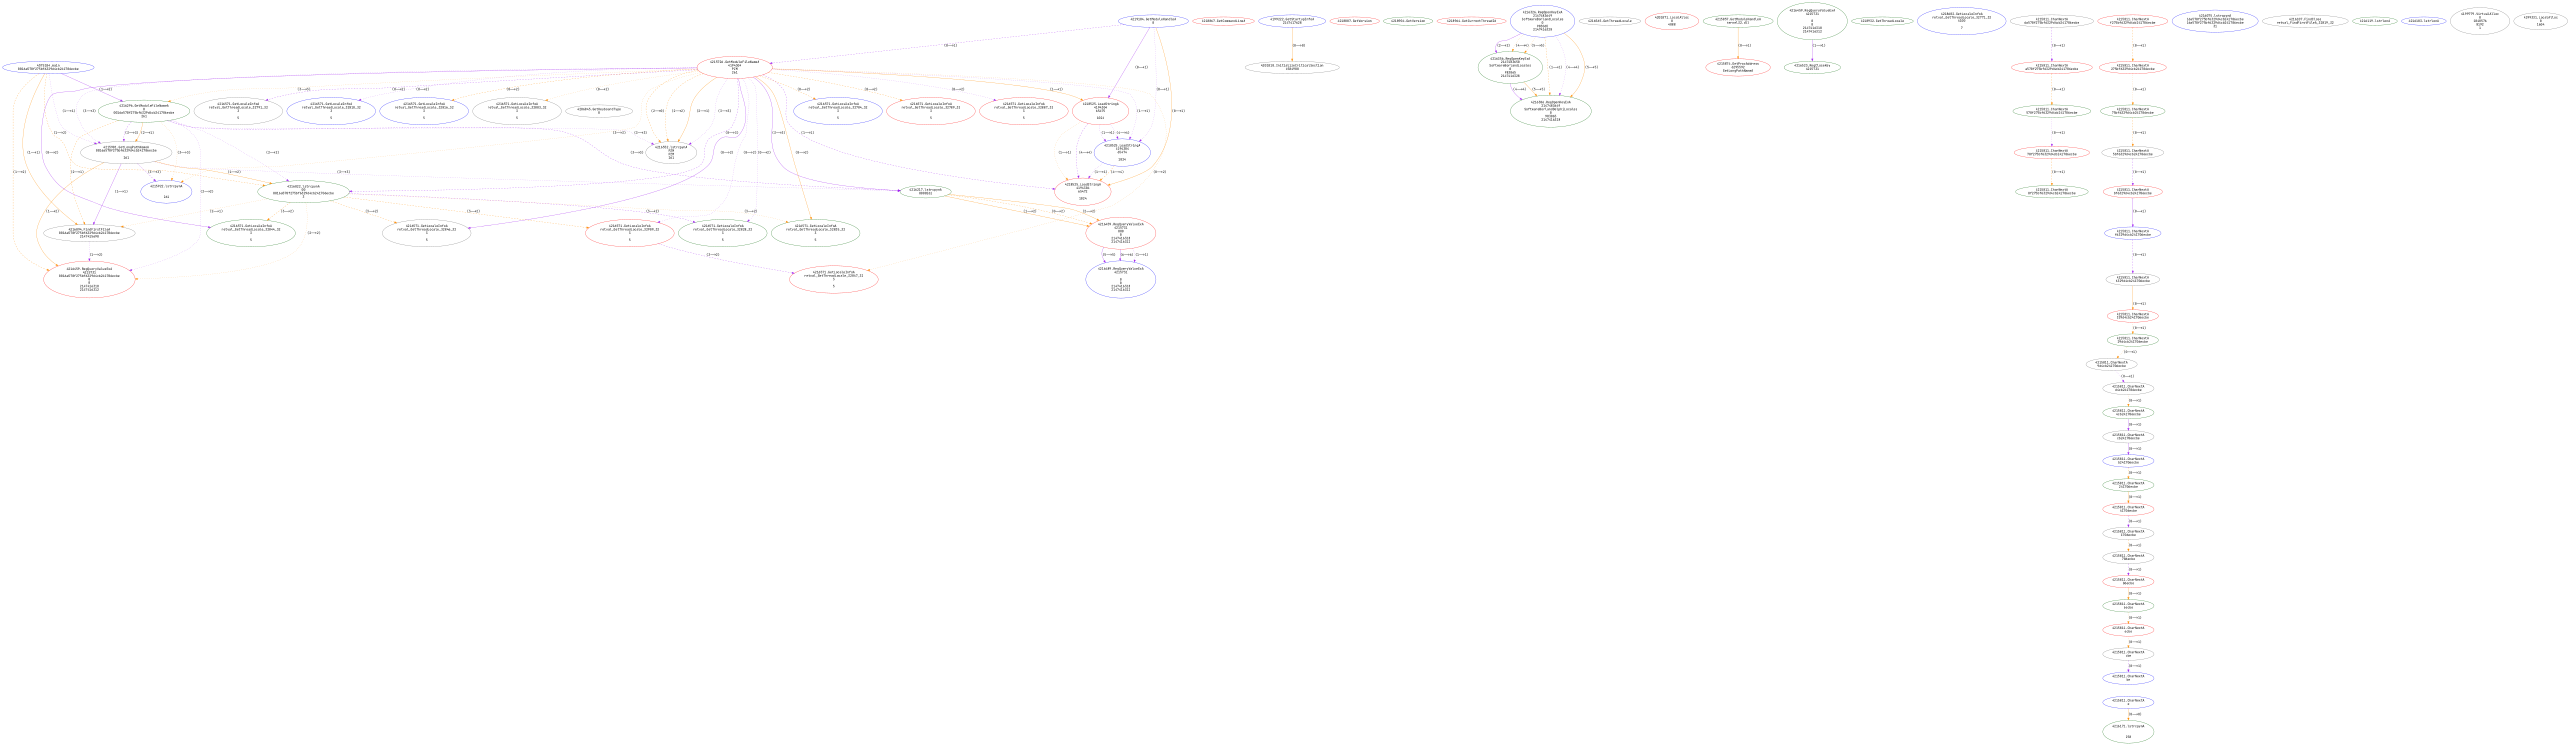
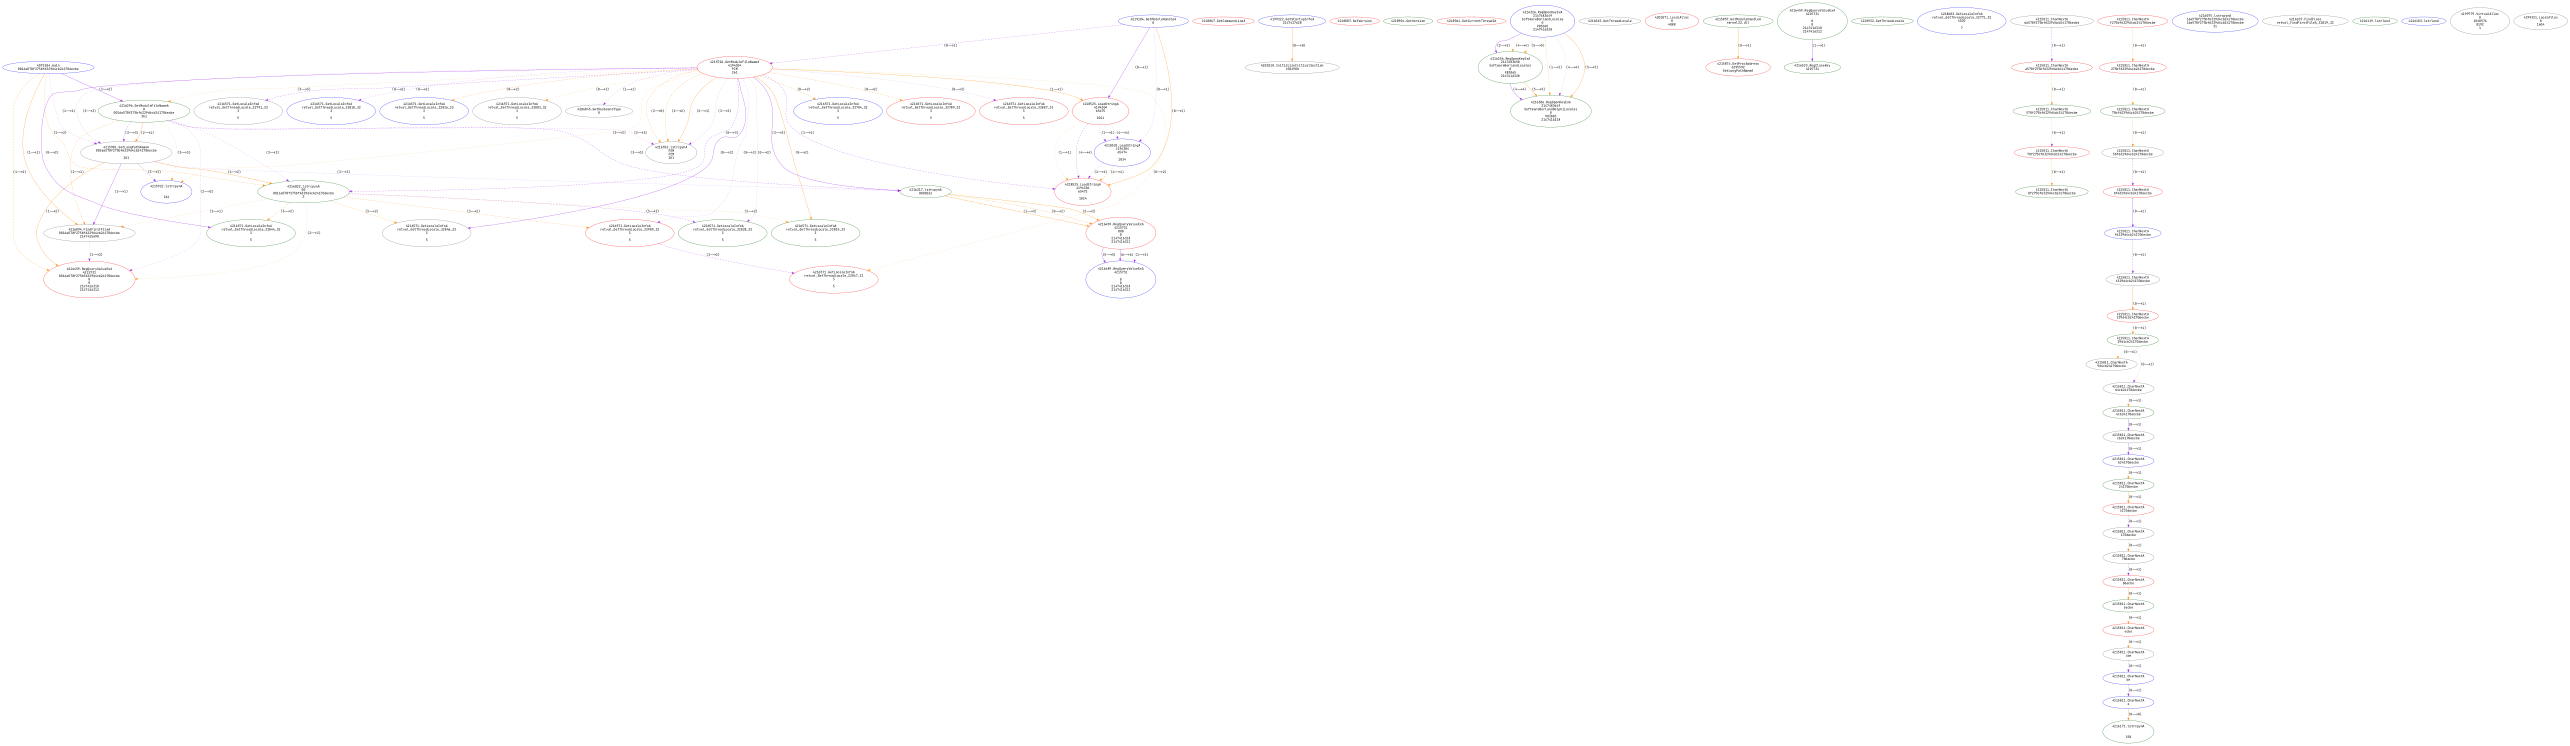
  digraph {
    fontname="JetBrains Mono"
    node [color=red fontname="JetBrains Mono"]
    edge [color=darkorange fontname="JetBrains Mono" style=dotted]
    n1 [color=blue label="4575104.main\n0016a570f275bf6329d4cb241706ecbe"]
    n2 [color=darkgreen label="4216296.GetModuleFileNameA\n0\n0016a570f275bf6329d4cb241706ecbe\n261"]
    n3 [color=gray40 label="4215901.GetLongPathNameA\n0016a570f275bf6329d4cb241706ecbe\n\n261"]
    n4 [color=darkgreen label="4216022.lstrcpynA\n00\n0016a570f275bf6329d4cb241706ecbe\n3"]
    n5 [color=gray40 label="4216094.FindFirstFileA\n0016a570f275bf6329d4cb241706ecbe\n2147415690"]
    n6 [label="4216459.RegQueryValueExA\n4215731\n0016a570f275bf6329d4cb241706ecbe\n0\n0\n2147416318\n2147416312"]
    n7 [color=gray40 label="4216552.lstrcpynA\nPZM\nPZM\n261"]
    n8 [color=blue label="4215922.lstrcpynA\n\n\n261"]
    n9 [color=darkgreen label="4216217.lstrcpynA\n0000261"]
    n10 [color=darkgreen label="4216571.GetLocaleInfoA\nretval_GetThreadLocale_32844_32\n3\n\n5"]
    n11 [label="4216571.GetLocaleInfoA\nretval_GetThreadLocale_32909_32\n3\n\n5"]
    n12 [color=gray40 label="4216571.GetLocaleInfoA\nretval_GetThreadLocale_32846_32\n3\n\n5"]
    n13 [color=darkgreen label="4216571.GetLocaleInfoA\nretval_GetThreadLocale_32828_32\n3\n\n5"]
    n14 [color=darkgreen label="4216571.GetLocaleInfoA\nretval_GetThreadLocale_32835_32\n3\n\n5"]
    n15 [color=blue label="4219184.GetModuleHandleA\n0"]
    n16 [label="4215726.GetModuleFileNameA\n4194304\nPZM\n261"]
    n17 [label="4218525.LoadStringA\n4194304\n65475\n\n1024"]
    n18 [color=blue label="4218525.LoadStringA\n4194304\n65474\n\n1024"]
    n19 [label="4218525.LoadStringA\n4194304\n65472\n\n1024"]
    n20 [color=blue label="4216571.GetLocaleInfoA\nretval_GetThreadLocale_32784_32\n3\n\n5"]
    n21 [label="4216571.GetLocaleInfoA\nretval_GetThreadLocale_32789_32\n3\n\n5"]
    n22 [label="4216571.GetLocaleInfoA\nretval_GetThreadLocale_32887_32\n3\n\n5"]
    n23 [label="4216571.GetLocaleInfoA\nretval_GetThreadLocale_32847_32\n3\n\n5"]
    n24 [color=gray40 label="4216571.GetLocaleInfoA\nretval_GetThreadLocale_32791_32\n3\n\n5"]
    n25 [color=blue label="4216571.GetLocaleInfoA\nretval_GetThreadLocale_32810_32\n3\n\n5"]
    n26 [color=blue label="4216571.GetLocaleInfoA\nretval_GetThreadLocale_32816_32\n3\n\n5"]
    n27 [color=gray40 label="4216571.GetLocaleInfoA\nretval_GetThreadLocale_32803_32\n3\n\n5"]
    n28 [color=gray40 label="4206845.GetKeyboardType\n0"]
    n29 [label="4218867.GetCommandLineA\n"]
    n30 [color=blue label="4199222.GetStartupInfoA\n2147417628"]
    n31 [color=gray40 label="4201010.InitializeCriticalSection\n4584908"]
    n32 [label="4218887.GetVersion\n"]
    n33 [color=darkgreen label="4218904.GetVersion\n"]
    n34 [label="4218964.GetCurrentThreadId\n"]
    n35 [label="4216459.RegQueryValueExA\n4215731\n000\n0\n2147416318\n2147416312"]
    n36 [color=blue label="4216326.RegOpenKeyExA\n2147483649\nSoftware\Borland\Locales\n0\n983065\n2147416328"]
    n37 [color=darkgreen label="4216356.RegOpenKeyExA\n2147483650\nSoftware\Borland\Locales\n0\n983065\n2147416328"]
    n38 [color=darkgreen label="4216386.RegOpenKeyExA\n2147483649\nSoftware\Borland\Delphi\Locales\n0\n983065\n2147416328"]
    n39 [color=gray40 label="4216565.GetThreadLocale\n"]
    n40 [label="4201071.LocalAlloc\n0\n4088"]
    n41 [color=darkgreen label="4215857.GetModuleHandleA\nkernel32.dll"]
    n42 [label="4215874.GetProcAddress\n6295592\nGetLongPathNameA"]
    n43 [color=darkgreen label="4216459.RegQueryValueExA\n4215731\n\n0\n0\n2147416318\n2147416312"]
    n44 [color=darkgreen label="4216523.RegCloseKey\n4215731"]
    n45 [color=darkgreen label="4218932.GetThreadLocale\n"]
    n46 [color=blue label="4218602.GetLocaleInfoA\nretval_GetThreadLocale_32771_32\n4100\n\n7"]
    n47 [color=gray40 label="4215811.CharNextA\n6a570f275bf6329d4cb241706ecbe"]
    n48 [label="4215811.CharNextA\na570f275bf6329d4cb241706ecbe"]
    n49 [color=darkgreen label="4215811.CharNextA\n570f275bf6329d4cb241706ecbe"]
    n50 [label="4215811.CharNextA\n70f275bf6329d4cb241706ecbe"]
    n51 [color=darkgreen label="4215811.CharNextA\n0f275bf6329d4cb241706ecbe"]
    n52 [label="4215811.CharNextA\nf275bf6329d4cb241706ecbe"]
    n53 [label="4215811.CharNextA\n275bf6329d4cb241706ecbe"]
    n54 [color=darkgreen label="4215811.CharNextA\n75bf6329d4cb241706ecbe"]
    n55 [color=gray40 label="4215811.CharNextA\n5bf6329d4cb241706ecbe"]
    n56 [label="4215811.CharNextA\nbf6329d4cb241706ecbe"]
    n57 [color=blue label="4215811.CharNextA\nf6329d4cb241706ecbe"]
    n58 [color=gray40 label="4215811.CharNextA\n6329d4cb241706ecbe"]
    n59 [label="4215811.CharNextA\n329d4cb241706ecbe"]
    n60 [color=darkgreen label="4215811.CharNextA\n29d4cb241706ecbe"]
    n61 [color=gray40 label="4215811.CharNextA\n9d4cb241706ecbe"]
    n62 [color=gray40 label="4215811.CharNextA\nd4cb241706ecbe"]
    n63 [color=darkgreen label="4215811.CharNextA\n4cb241706ecbe"]
    n64 [color=gray40 label="4215811.CharNextA\ncb241706ecbe"]
    n65 [color=blue label="4215811.CharNextA\nb241706ecbe"]
    n66 [color=darkgreen label="4215811.CharNextA\n241706ecbe"]
    n67 [label="4215811.CharNextA\n41706ecbe"]
    n68 [color=gray40 label="4215811.CharNextA\n1706ecbe"]
    n69 [color=gray40 label="4215811.CharNextA\n706ecbe"]
    n70 [label="4215811.CharNextA\n06ecbe"]
    n71 [color=darkgreen label="4215811.CharNextA\n6ecbe"]
    n72 [label="4215811.CharNextA\necbe"]
    n73 [color=gray40 label="4215811.CharNextA\ncbe"]
    n74 [color=blue label="4215811.CharNextA\nbe"]
    n75 [color=blue label="4215811.CharNextA\ne"]
    n76 [color=darkgreen label="4216171.lstrcpynA\n\n\n258"]
    n77 [color=blue label="4216075.lstrcpynA\n16a570f275bf6329d4cb241706ecbe\n16a570f275bf6329d4cb241706ecbe\n31"]
    n78 [color=gray40 label="4216107.FindClose\nretval_FindFirstFileA_32819_32"]
    n79 [color=darkgreen label="4216119.lstrlenA\n"]
    n80 [color=blue label="4216183.lstrlenA\n"]
    n81 [color=blue label="4216489.RegQueryValueExA\n4215731\n\n0\n0\n2147416318\n2147416312"]
    n82 [color=gray40 label="4199779.VirtualAlloc\n0\n1048576\n8192\n1"]
    n83 [color=gray40 label="4199331.LocalAlloc\n0\n1604"]
    n1 -> n2 [color=purple label="(1-->2)" style=solid]
    n1 -> n3 [color=purple label="(1-->1)"]
    n1 -> n4 [label="(1-->2)" style=dashed]
    n1 -> n5 [label="(1-->1)" style=solid]
    n1 -> n6 [label="(1-->2)" style=dashed]
    n2 -> n3 [label="(2-->1)" style=solid]
    n2 -> n3 [color=purple label="(3-->3)" style=dashed]
    n2 -> n4 [color=purple label="(2-->2)"]
    n2 -> n5 [label="(2-->1)" style=dashed]
    n2 -> n6 [color=purple label="(2-->2)"]
    n2 -> n7 [color=purple label="(3-->3)"]
    n2 -> n8 [label="(3-->3)"]
    n2 -> n9 [color=purple label="(3-->3)" style=dashed]
    n3 -> n4 [label="(1-->2)" style=solid]
    n3 -> n5 [color=purple label="(1-->1)" style=solid]
    n3 -> n6 [label="(1-->2)" style=solid]
    n3 -> n8 [color=purple label="(3-->3)" style=dashed]
    n3 -> n9 [color=purple label="(3-->3)"]
    n4 -> n5 [label="(2-->1)"]
    n4 -> n6 [label="(2-->2)"]
    n4 -> n10 [label="(3-->2)" style=dashed]
    n4 -> n11 [label="(3-->2)" style=dashed]
    n4 -> n12 [label="(3-->2)" style=dashed]
    n4 -> n13 [color=purple label="(3-->2)" style=dashed]
    n4 -> n14 [label="(3-->2)"]
    n5 -> n6 [color=purple label="(1-->2)"]
    n9 -> n35 [label="(1-->2)" style=solid]
    n9 -> n35 [label="(2-->2)" style=solid]
    n9 -> n35 [label="(0-->2)" style=dashed]
    n11 -> n23 [color=purple label="(3-->2)" style=dashed]
    n15 -> n16 [color=purple label="(0-->1)" style=dashed]
    n15 -> n17 [color=purple label="(0-->1)" style=solid]
    n15 -> n18 [color=purple label="(0-->1)"]
    n15 -> n19 [label="(0-->1)" style=solid]
    n16 -> n2 [label="(3-->3)"]
    n16 -> n3 [color=purple label="(3-->3)"]
    n16 -> n4 [color=purple label="(0-->3)" style=dashed]
    n16 -> n7 [label="(2-->1)" style=solid]
    n16 -> n7 [label="(2-->2)" style=dashed]
    n16 -> n7 [color=purple label="(3-->3)"]
    n16 -> n7 [label="(2-->0)" style=dashed]
    n16 -> n8 [label="(3-->3)"]
    n16 -> n9 [color=purple label="(3-->3)" style=solid]
    n16 -> n10 [color=purple label="(0-->2)" style=solid]
    n16 -> n11 [color=purple label="(0-->2)"]
    n16 -> n12 [color=purple label="(0-->2)" style=solid]
    n16 -> n13 [color=purple label="(0-->2)"]
    n16 -> n14 [label="(0-->2)" style=solid]
    n16 -> n17 [label="(1-->1)" style=solid]
-   n16 -> n18 [color=purple label="(1-->1)"]
+   n16 -> n28 [color=purple label="(1-->1)"]
    n16 -> n19 [color=purple label="(1-->1)" style=dashed]
    n16 -> n20 [label="(0-->2)" style=dashed]
    n16 -> n21 [label="(0-->2)" style=dashed]
    n16 -> n22 [color=purple label="(0-->2)"]
    n16 -> n23 [label="(0-->2)"]
    n16 -> n24 [color=purple label="(0-->2)" style=dashed]
    n16 -> n25 [color=purple label="(0-->2)"]
    n16 -> n26 [label="(0-->2)" style=dashed]
    n16 -> n27 [label="(0-->2)"]
    n17 -> n18 [color=purple label="(1-->1)"]
    n17 -> n18 [color=purple label="(4-->4)"]
    n17 -> n19 [label="(1-->1)"]
    n17 -> n19 [color=purple label="(4-->4)" style=dashed]
    n18 -> n19 [color=purple label="(1-->1)"]
    n18 -> n19 [label="(4-->4)" style=dashed]
    n30 -> n31 [label="(0-->0)" style=solid]
    n35 -> n81 [color=purple label="(1-->1)"]
    n35 -> n81 [color=purple label="(5-->5)" style=solid]
    n35 -> n81 [color=purple label="(6-->6)" style=solid]
    n36 -> n37 [color=purple label="(2-->2)" style=solid]
    n36 -> n37 [label="(4-->4)"]
    n36 -> n37 [label="(5-->5)"]
    n36 -> n38 [label="(1-->1)" style=dashed]
    n36 -> n38 [color=purple label="(4-->4)"]
    n36 -> n38 [label="(5-->5)" style=solid]
    n37 -> n38 [color=purple label="(4-->4)" style=solid]
    n37 -> n38 [label="(5-->5)" style=solid]
    n41 -> n42 [label="(0-->1)" style=solid]
    n43 -> n44 [color=purple label="(1-->1)" style=solid]
    n47 -> n48 [color=purple label="(0-->1)" style=dashed]
    n48 -> n49 [label="(0-->1)" style=dashed]
    n49 -> n50 [color=purple label="(0-->1)"]
    n50 -> n51 [label="(0-->1)" style=dashed]
    n52 -> n53 [label="(0-->1)" style=dashed]
    n53 -> n54 [label="(0-->1)"]
    n54 -> n55 [label="(0-->1)" style=dashed]
    n55 -> n56 [color=purple label="(0-->1)" style=dashed]
    n56 -> n57 [color=purple label="(0-->1)" style=solid]
    n57 -> n58 [color=purple label="(0-->1)" style=dashed]
    n58 -> n59 [label="(0-->1)" style=solid]
    n59 -> n60 [label="(0-->1)"]
    n60 -> n61 [label="(0-->1)"]
-   n61 -> n62 [color=purple label="(0-->1)"]
+   n60 -> n62 [color=purple label="(0-->1)"]
    n62 -> n63 [label="(0-->1)"]
    n63 -> n64 [color=purple label="(0-->1)" style=solid]
    n64 -> n65 [color=purple label="(0-->1)" style=solid]
    n65 -> n66 [label="(0-->1)" style=dashed]
    n66 -> n67 [label="(0-->1)" style=solid]
    n67 -> n68 [color=purple label="(0-->1)" style=dashed]
    n68 -> n69 [label="(0-->1)" style=dashed]
    n69 -> n70 [color=purple label="(0-->1)" style=dashed]
    n70 -> n71 [label="(0-->1)" style=solid]
    n71 -> n72 [label="(0-->1)"]
    n72 -> n73 [label="(0-->1)"]
    n73 -> n74 [color=purple label="(0-->1)" style=dashed]
+   n74 -> n75 [color=purple label="(0-->1)" style=dashed]
    n75 -> n76 [label="(0-->0)" style=solid]
  }
